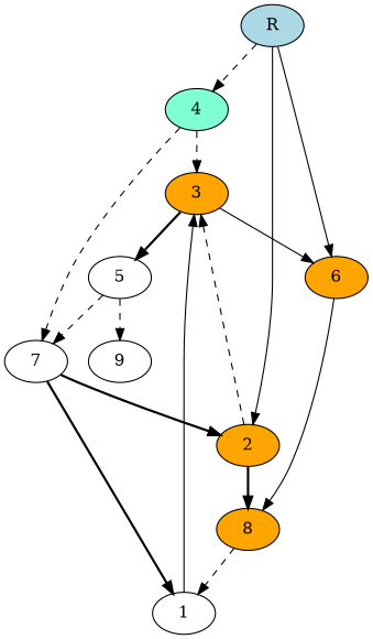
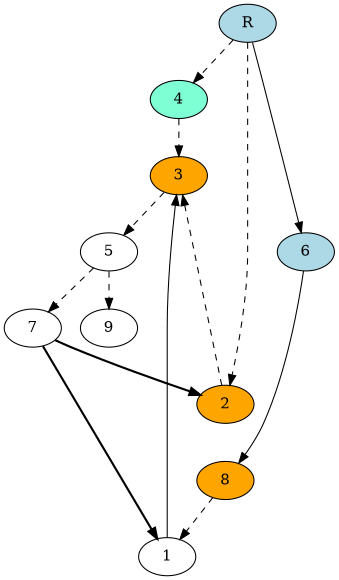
  digraph {
    node [fillcolor=white style=filled]
    edge [style=dashed]
    3 [fillcolor=orange]
    1
    5
-   6 [fillcolor=orange]
+   6 [fillcolor=lightblue]
    2 [fillcolor=orange]
    8 [fillcolor=orange]
    7
    9
    4 [fillcolor=aquamarine]
    R [fillcolor=lightblue]
-   3 -> 5 [style=bold]
-   3 -> 6 [style=solid]
+   3 -> 5
    1 -> 3 [style=solid]
    5 -> 7
    5 -> 9
    6 -> 8 [style=solid]
    2 -> 3
-   2 -> 8 [style=bold]
    8 -> 1
    7 -> 1 [style=bold]
    7 -> 2 [style=bold]
    4 -> 3
-   4 -> 7
    R -> 6 [style=solid]
-   R -> 2 [style=solid]
+   R -> 2
    R -> 4
  }
